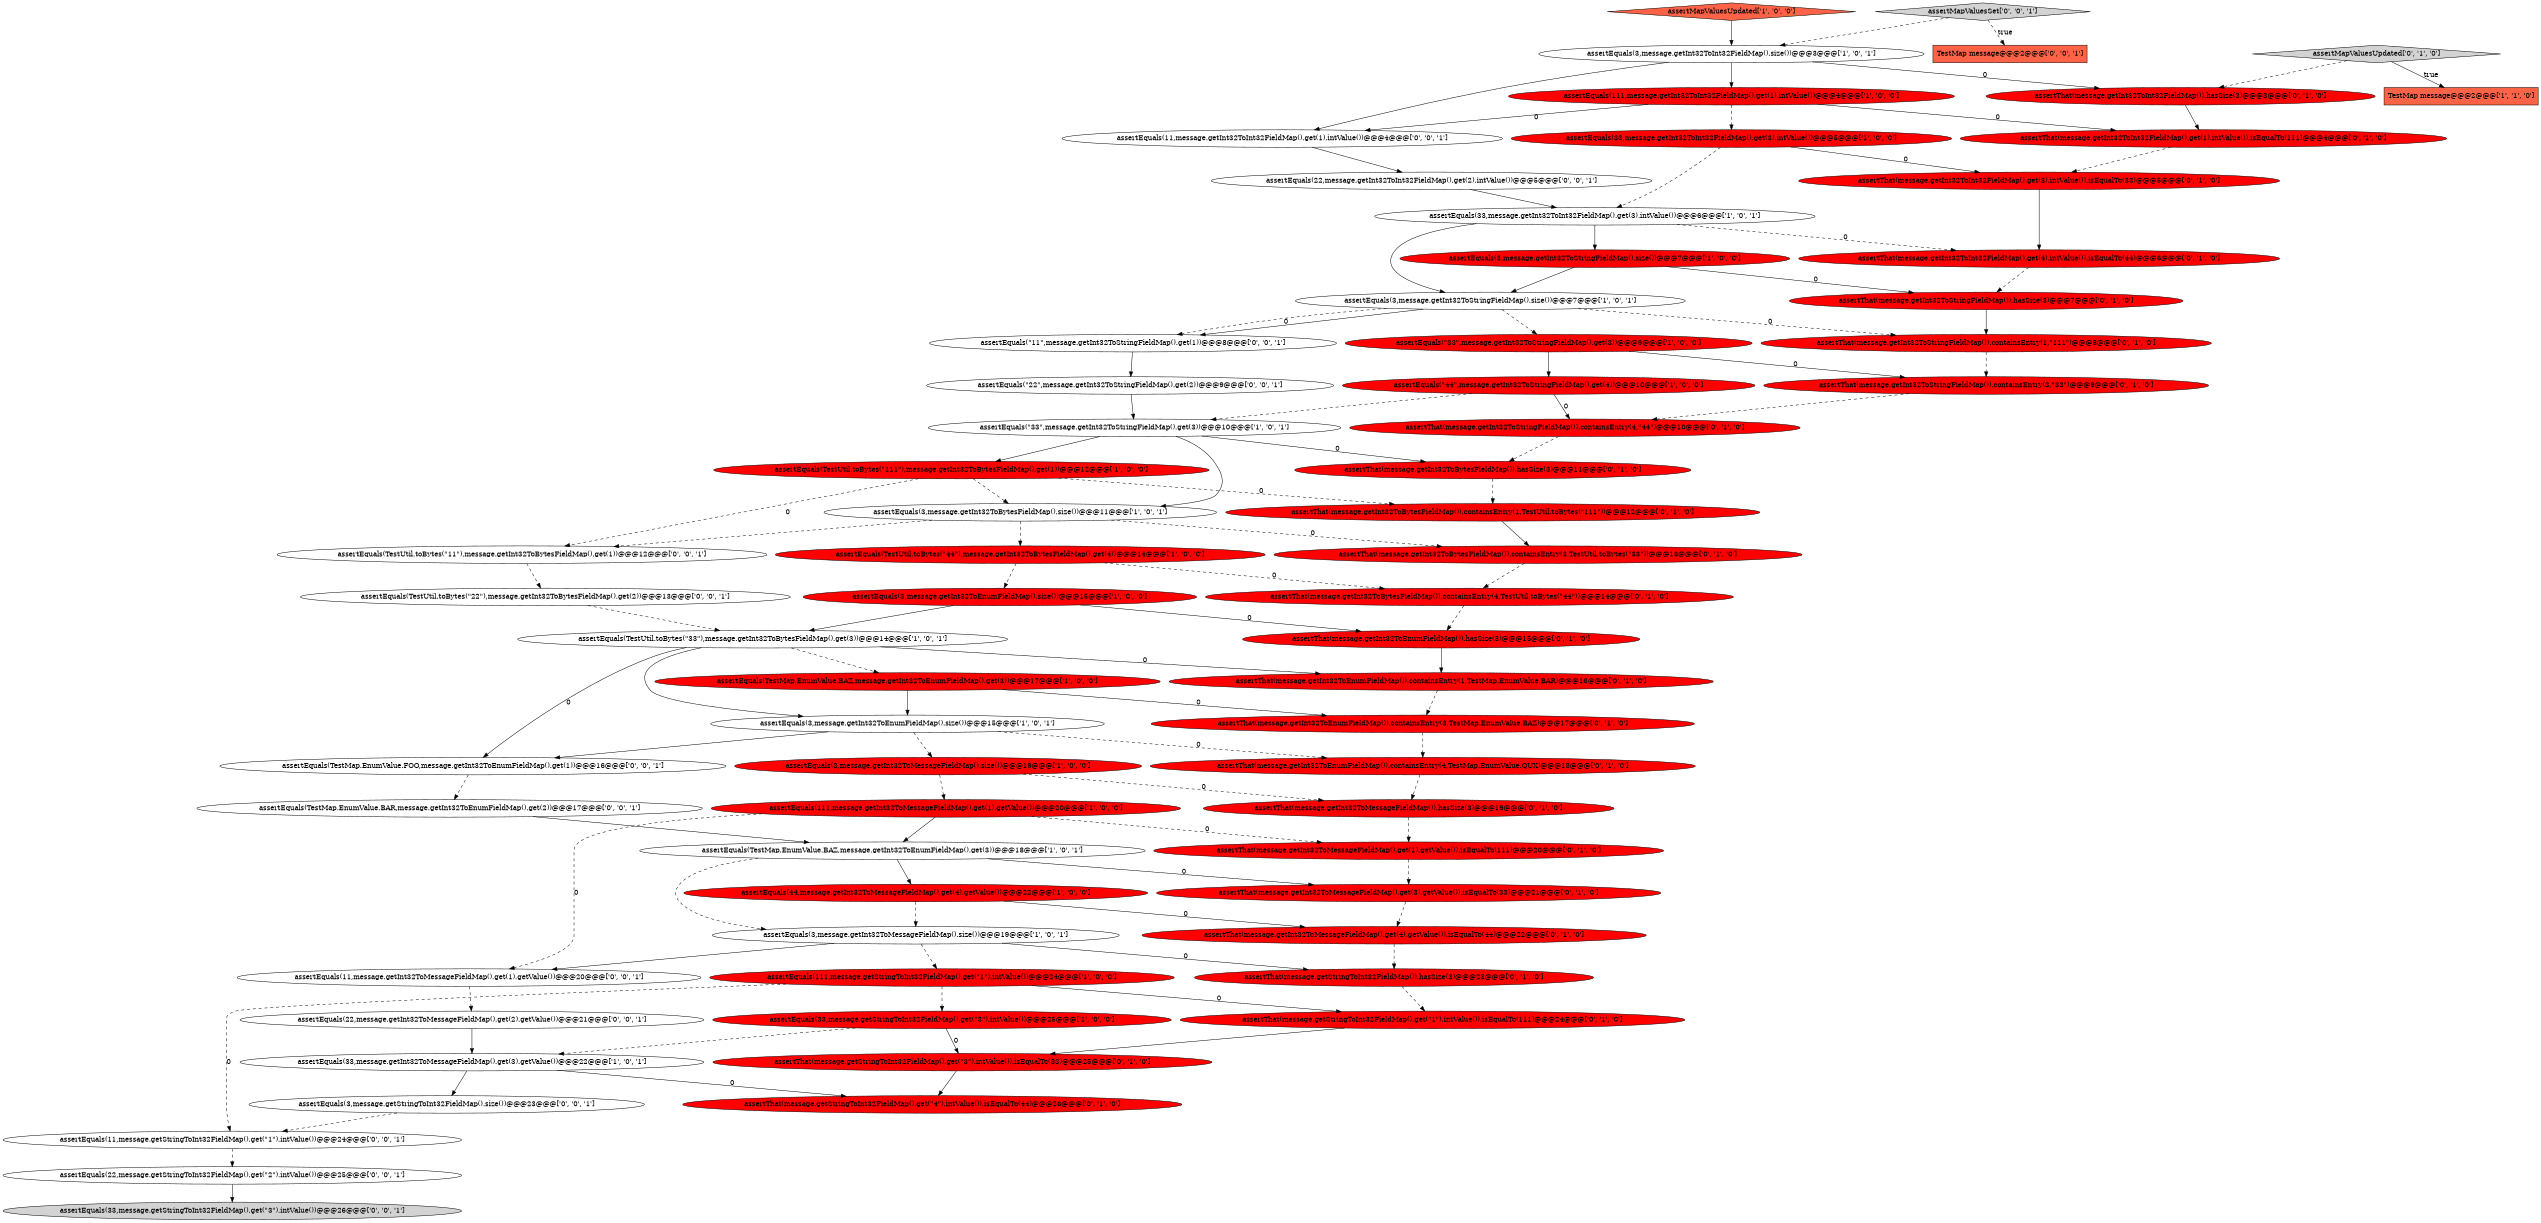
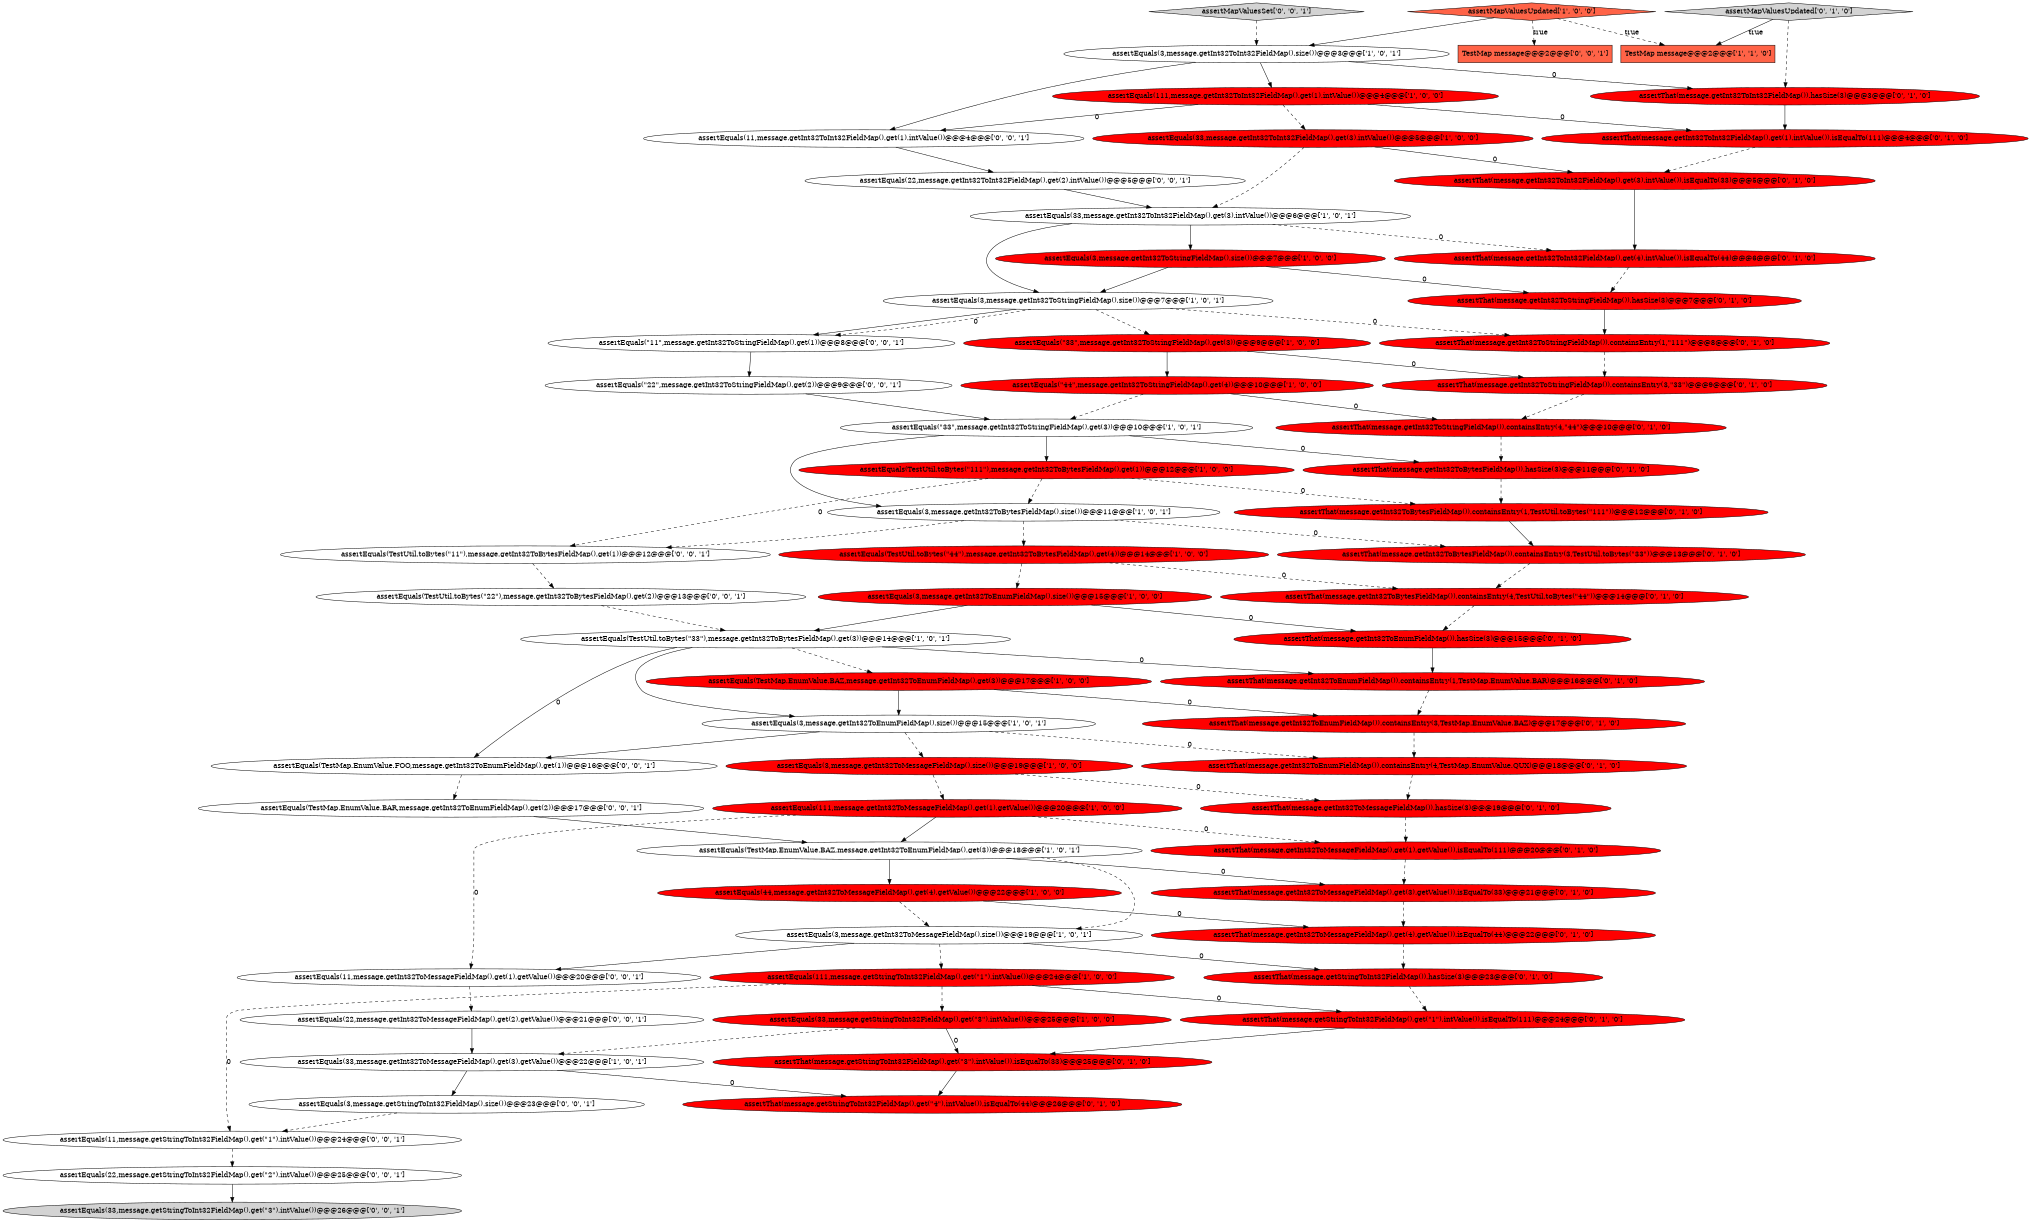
  digraph {
    node [fillcolor=red shape=ellipse style=filled]
    edge [style=dashed]
    n1 [fillcolor=white label="assertEquals(3,message.getInt32ToInt32FieldMap().size())@@@3@@@['1', '0', '1']"]
    n2 [label="assertThat(message.getInt32ToInt32FieldMap()).hasSize(3)@@@3@@@['0', '1', '0']"]
    n3 [label="assertEquals(111,message.getInt32ToInt32FieldMap().get(1).intValue())@@@4@@@['1', '0', '0']"]
    n4 [fillcolor=white label="assertEquals(11,message.getInt32ToInt32FieldMap().get(1).intValue())@@@4@@@['0', '0', '1']"]
    n5 [label="assertThat(message.getInt32ToInt32FieldMap().get(1).intValue()).isEqualTo(111)@@@4@@@['0', '1', '0']"]
    n6 [label="assertEquals(33,message.getInt32ToInt32FieldMap().get(3).intValue())@@@5@@@['1', '0', '0']"]
    n7 [fillcolor=white label="assertEquals(22,message.getInt32ToInt32FieldMap().get(2).intValue())@@@5@@@['0', '0', '1']"]
    n8 [label="assertEquals(33,message.getStringToInt32FieldMap().get(\"3\").intValue())@@@25@@@['1', '0', '0']"]
    n9 [fillcolor=white label="assertEquals(33,message.getInt32ToMessageFieldMap().get(3).getValue())@@@22@@@['1', '0', '1']"]
    n10 [label="assertThat(message.getStringToInt32FieldMap().get(\"3\").intValue()).isEqualTo(33)@@@25@@@['0', '1', '0']"]
    n11 [fillcolor=white label="assertEquals(3,message.getStringToInt32FieldMap().size())@@@23@@@['0', '0', '1']"]
    n12 [label="assertThat(message.getStringToInt32FieldMap().get(\"4\").intValue()).isEqualTo(44)@@@26@@@['0', '1', '0']"]
    n13 [fillcolor=white label="assertEquals(33,message.getInt32ToInt32FieldMap().get(3).intValue())@@@6@@@['1', '0', '1']"]
    n14 [label="assertEquals(3,message.getInt32ToStringFieldMap().size())@@@7@@@['1', '0', '0']"]
    n15 [fillcolor=white label="assertEquals(3,message.getInt32ToStringFieldMap().size())@@@7@@@['1', '0', '1']"]
    n16 [label="assertThat(message.getInt32ToInt32FieldMap().get(4).intValue()).isEqualTo(44)@@@6@@@['0', '1', '0']"]
    n17 [fillcolor=white label="assertEquals(11,message.getStringToInt32FieldMap().get(\"1\").intValue())@@@24@@@['0', '0', '1']"]
    n18 [fillcolor=white label="assertEquals(22,message.getStringToInt32FieldMap().get(\"2\").intValue())@@@25@@@['0', '0', '1']"]
    n19 [fillcolor=lightgray label="assertEquals(33,message.getStringToInt32FieldMap().get(\"3\").intValue())@@@26@@@['0', '0', '1']"]
    n20 [fillcolor=white label="assertEquals(TestUtil.toBytes(\"22\"),message.getInt32ToBytesFieldMap().get(2))@@@13@@@['0', '0', '1']"]
    n21 [fillcolor=white label="assertEquals(TestUtil.toBytes(\"33\"),message.getInt32ToBytesFieldMap().get(3))@@@14@@@['1', '0', '1']"]
    n22 [label="assertThat(message.getInt32ToEnumFieldMap()).containsEntry(1,TestMap.EnumValue.BAR)@@@16@@@['0', '1', '0']"]
    n23 [fillcolor=white label="assertEquals(3,message.getInt32ToEnumFieldMap().size())@@@15@@@['1', '0', '1']"]
    n24 [label="assertEquals(TestMap.EnumValue.BAZ,message.getInt32ToEnumFieldMap().get(3))@@@17@@@['1', '0', '0']"]
    n25 [fillcolor=white label="assertEquals(TestMap.EnumValue.FOO,message.getInt32ToEnumFieldMap().get(1))@@@16@@@['0', '0', '1']"]
    n26 [label="assertEquals(\"33\",message.getInt32ToStringFieldMap().get(3))@@@9@@@['1', '0', '0']"]
    n27 [label="assertThat(message.getInt32ToStringFieldMap()).containsEntry(3,\"33\")@@@9@@@['0', '1', '0']"]
    n28 [label="assertEquals(\"44\",message.getInt32ToStringFieldMap().get(4))@@@10@@@['1', '0', '0']"]
    n29 [label="assertThat(message.getInt32ToStringFieldMap()).containsEntry(4,\"44\")@@@10@@@['0', '1', '0']"]
    n30 [fillcolor=white label="assertEquals(\"33\",message.getInt32ToStringFieldMap().get(3))@@@10@@@['1', '0', '1']"]
    n31 [label="assertThat(message.getStringToInt32FieldMap()).hasSize(3)@@@23@@@['0', '1', '0']"]
    n32 [label="assertThat(message.getStringToInt32FieldMap().get(\"1\").intValue()).isEqualTo(111)@@@24@@@['0', '1', '0']"]
    n33 [fillcolor=white label="assertEquals(TestMap.EnumValue.BAZ,message.getInt32ToEnumFieldMap().get(3))@@@18@@@['1', '0', '1']"]
    n34 [fillcolor=white label="assertEquals(3,message.getInt32ToMessageFieldMap().size())@@@19@@@['1', '0', '1']"]
    n35 [label="assertEquals(44,message.getInt32ToMessageFieldMap().get(4).getValue())@@@22@@@['1', '0', '0']"]
    n36 [label="assertThat(message.getInt32ToMessageFieldMap().get(3).getValue()).isEqualTo(33)@@@21@@@['0', '1', '0']"]
    n37 [fillcolor=white label="assertEquals(11,message.getInt32ToMessageFieldMap().get(1).getValue())@@@20@@@['0', '0', '1']"]
    n38 [label="assertEquals(111,message.getStringToInt32FieldMap().get(\"1\").intValue())@@@24@@@['1', '0', '0']"]
    n39 [label="assertThat(message.getInt32ToMessageFieldMap().get(4).getValue()).isEqualTo(44)@@@22@@@['0', '1', '0']"]
    n40 [label="assertThat(message.getInt32ToInt32FieldMap().get(3).intValue()).isEqualTo(33)@@@5@@@['0', '1', '0']"]
    n41 [label="assertThat(message.getInt32ToEnumFieldMap()).containsEntry(3,TestMap.EnumValue.BAZ)@@@17@@@['0', '1', '0']"]
    n42 [label="assertThat(message.getInt32ToEnumFieldMap()).containsEntry(4,TestMap.EnumValue.QUX)@@@18@@@['0', '1', '0']"]
    n43 [fillcolor=white label="assertEquals(\"22\",message.getInt32ToStringFieldMap().get(2))@@@9@@@['0', '0', '1']"]
    n44 [label="assertThat(message.getInt32ToBytesFieldMap()).hasSize(3)@@@11@@@['0', '1', '0']"]
    n45 [label="assertEquals(TestUtil.toBytes(\"111\"),message.getInt32ToBytesFieldMap().get(1))@@@12@@@['1', '0', '0']"]
    n46 [fillcolor=white label="assertEquals(3,message.getInt32ToBytesFieldMap().size())@@@11@@@['1', '0', '1']"]
    n47 [label="assertThat(message.getInt32ToBytesFieldMap()).containsEntry(1,TestUtil.toBytes(\"111\"))@@@12@@@['0', '1', '0']"]
    n48 [label="assertThat(message.getInt32ToBytesFieldMap()).containsEntry(3,TestUtil.toBytes(\"33\"))@@@13@@@['0', '1', '0']"]
    n49 [label="assertThat(message.getInt32ToMessageFieldMap()).hasSize(3)@@@19@@@['0', '1', '0']"]
    n50 [label="assertThat(message.getInt32ToMessageFieldMap().get(1).getValue()).isEqualTo(111)@@@20@@@['0', '1', '0']"]
    n51 [fillcolor=lightgray label="assertMapValuesUpdated['0', '1', '0']" shape=diamond]
    n52 [fillcolor=tomato label="TestMap message@@@2@@@['1', '1', '0']" shape=box]
    n53 [fillcolor=white label="assertEquals(\"11\",message.getInt32ToStringFieldMap().get(1))@@@8@@@['0', '0', '1']"]
    n54 [label="assertThat(message.getInt32ToStringFieldMap()).hasSize(3)@@@7@@@['0', '1', '0']"]
    n55 [label="assertThat(message.getInt32ToStringFieldMap()).containsEntry(1,\"111\")@@@8@@@['0', '1', '0']"]
    n56 [fillcolor=white label="assertEquals(TestUtil.toBytes(\"11\"),message.getInt32ToBytesFieldMap().get(1))@@@12@@@['0', '0', '1']"]
    n57 [label="assertThat(message.getInt32ToEnumFieldMap()).hasSize(3)@@@15@@@['0', '1', '0']"]
    n58 [label="assertThat(message.getInt32ToBytesFieldMap()).containsEntry(4,TestUtil.toBytes(\"44\"))@@@14@@@['0', '1', '0']"]
    n59 [fillcolor=white label="assertEquals(22,message.getInt32ToMessageFieldMap().get(2).getValue())@@@21@@@['0', '0', '1']"]
    n60 [label="assertEquals(TestUtil.toBytes(\"44\"),message.getInt32ToBytesFieldMap().get(4))@@@14@@@['1', '0', '0']"]
    n61 [fillcolor=tomato label="TestMap message@@@2@@@['0', '0', '1']" shape=box]
    n62 [label="assertEquals(3,message.getInt32ToEnumFieldMap().size())@@@15@@@['1', '0', '0']"]
    n63 [label="assertEquals(3,message.getInt32ToMessageFieldMap().size())@@@19@@@['1', '0', '0']"]
    n64 [label="assertEquals(111,message.getInt32ToMessageFieldMap().get(1).getValue())@@@20@@@['1', '0', '0']"]
    n65 [fillcolor=lightgray label="assertMapValuesSet['0', '0', '1']" shape=diamond]
    n66 [fillcolor=tomato label="assertMapValuesUpdated['1', '0', '0']" shape=diamond]
    n67 [fillcolor=white label="assertEquals(TestMap.EnumValue.BAR,message.getInt32ToEnumFieldMap().get(2))@@@17@@@['0', '0', '1']"]
    n1 -> n2 [label=0 style=solid]
    n1 -> n3 [style=solid]
    n1 -> n4 [style=solid]
    n2 -> n5 [style=solid]
    n3 -> n4 [label=0 style=solid]
    n3 -> n5 [label=0 style=solid]
    n3 -> n6
    n4 -> n7 [style=solid]
    n5 -> n40
    n6 -> n13
    n6 -> n40 [label=0 style=solid]
    n7 -> n13 [style=solid]
    n8 -> n9
    n8 -> n10 [label=0 style=solid]
    n9 -> n11 [style=solid]
    n9 -> n12 [label=0 style=solid]
    n10 -> n12 [style=solid]
    n11 -> n17
    n13 -> n14 [style=solid]
    n13 -> n15 [style=solid]
    n13 -> n16 [label=0]
    n14 -> n15 [style=solid]
    n14 -> n54 [label=0 style=solid]
    n15 -> n26
    n15 -> n53 [style=solid]
    n15 -> n53 [label=0]
    n15 -> n55 [label=0]
    n16 -> n54
    n17 -> n18
    n18 -> n19 [style=solid]
    n20 -> n21
    n21 -> n22 [label=0 style=solid]
    n21 -> n23 [style=solid]
    n21 -> n24
    n21 -> n25 [label=0 style=solid]
    n22 -> n41
    n23 -> n25 [style=solid]
    n23 -> n42 [label=0]
    n23 -> n63
    n24 -> n23 [style=solid]
    n24 -> n41 [label=0 style=solid]
    n25 -> n67
    n26 -> n27 [label=0 style=solid]
    n26 -> n28 [style=solid]
    n27 -> n29
    n28 -> n29 [label=0 style=solid]
    n28 -> n30
    n29 -> n44
    n30 -> n44 [label=0 style=solid]
    n30 -> n45 [style=solid]
    n30 -> n46 [style=solid]
    n31 -> n32
    n32 -> n10 [style=solid]
    n33 -> n34
    n33 -> n35 [style=solid]
    n33 -> n36 [label=0 style=solid]
    n34 -> n31 [label=0 style=solid]
    n34 -> n37 [style=solid]
    n34 -> n38
    n35 -> n34
    n35 -> n39 [label=0 style=solid]
    n36 -> n39
    n37 -> n59
    n38 -> n8
    n38 -> n17 [label=0]
    n38 -> n32 [label=0 style=solid]
    n39 -> n31
    n40 -> n16 [style=solid]
    n41 -> n42
    n42 -> n49
    n43 -> n30 [style=solid]
    n44 -> n47
    n45 -> n46
    n45 -> n47 [label=0]
    n45 -> n56 [label=0]
    n46 -> n48 [label=0]
    n46 -> n56
    n46 -> n60
    n47 -> n48 [style=solid]
    n48 -> n58
    n49 -> n50
    n50 -> n36
    n51 -> n2
    n51 -> n52 [label=true style=solid]
    n53 -> n43 [style=solid]
    n54 -> n55 [style=solid]
    n55 -> n27
    n56 -> n20
    n57 -> n22 [style=solid]
    n58 -> n57
    n59 -> n9 [style=solid]
    n60 -> n58 [label=0]
    n60 -> n62
    n62 -> n21 [style=solid]
    n62 -> n57 [label=0 style=solid]
    n63 -> n49 [label=0]
    n63 -> n64
    n64 -> n33 [style=solid]
    n64 -> n37 [label=0]
    n64 -> n50 [label=0]
    n65 -> n1
-   n65 -> n61 [label=true]
+   n66 -> n61 [label=true]
    n66 -> n1 [style=solid]
+   n66 -> n52 [label=true]
    n67 -> n33 [style=solid]
  }
